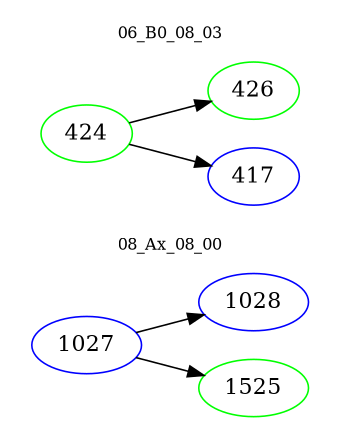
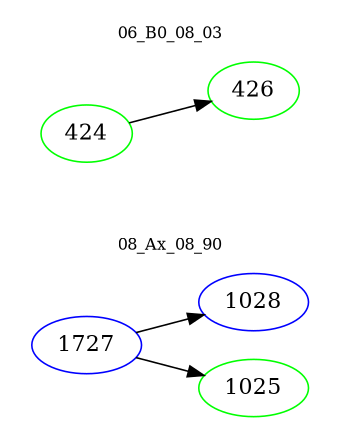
  digraph {
    rankdir=LR
    node [color=blue]
    edge [color=black]
-   n1 [label=1027]
-   n2 [color=green label=1525]
+   n1 [label=1727]
+   n2 [color=green label=1025]
    n3 [label=1028]
    n4 [color=green label=424]
-   n5 [label=417]
    n6 [color=green label=426]
    subgraph cluster_1 {
      color=white
      fontsize=10
-     label="08_Ax_08_00"
+     label="08_Ax_08_90"
      n1
      n2
      n3
    }
    subgraph cluster_2 {
      color=white
      fontsize=10
      label="06_B0_08_03"
      n4
-     n5
      n6
    }
    n1 -> n2
    n1 -> n3
-   n4 -> n5
    n4 -> n6
  }
